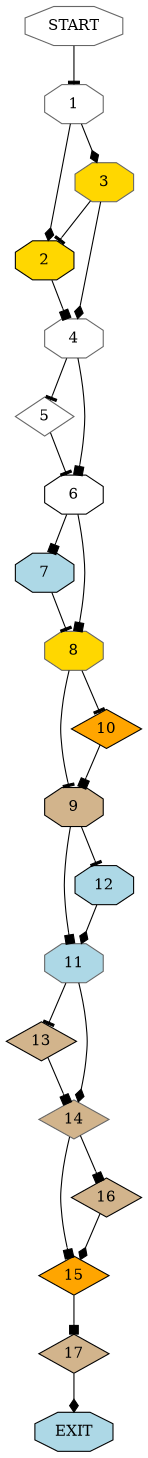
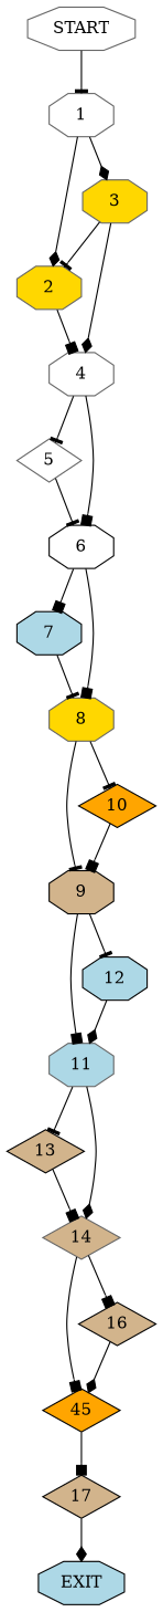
  digraph {
    node [color=black fillcolor=white shape=octagon style=filled]
    edge [arrowhead=box]
    n1 [color=gray40 label=START]
    1 [color=gray40]
-   2 [fillcolor=gold]
+   2 [color=gray40 fillcolor=gold]
    3 [color=gray40 fillcolor=gold]
    n5 [fillcolor=lightblue label=EXIT]
    4 [color=gray40]
    5 [color=gray40 shape=diamond]
    6
    7 [fillcolor=lightblue]
    8 [color=gray40 fillcolor=gold]
    9 [fillcolor=tan]
    10 [fillcolor=orange shape=diamond]
    11 [color=gray40 fillcolor=lightblue]
    12 [fillcolor=lightblue]
    13 [fillcolor=tan shape=diamond]
    14 [color=gray40 fillcolor=tan shape=diamond]
-   15 [fillcolor=orange shape=diamond]
+   15 [fillcolor=orange shape=diamond label=45]
    16 [fillcolor=tan shape=diamond]
    17 [fillcolor=tan shape=diamond]
    n1 -> 1 [arrowhead=tee]
    1 -> 2 [arrowhead=diamond]
    1 -> 3 [arrowhead=diamond]
    2 -> 4
    3 -> 2 [arrowhead=tee]
    3 -> 4 [arrowhead=diamond]
    4 -> 5 [arrowhead=tee]
    4 -> 6
    5 -> 6 [arrowhead=tee]
    6 -> 7
    6 -> 8
    7 -> 8 [arrowhead=tee]
    8 -> 9 [arrowhead=tee]
    8 -> 10 [arrowhead=tee]
    9 -> 11
    9 -> 12 [arrowhead=tee]
    10 -> 9
    11 -> 13 [arrowhead=tee]
    11 -> 14 [arrowhead=diamond]
    12 -> 11 [arrowhead=diamond]
    13 -> 14
    14 -> 15
    14 -> 16
    15 -> 17
    16 -> 15 [arrowhead=diamond]
    17 -> n5 [arrowhead=diamond]
  }
